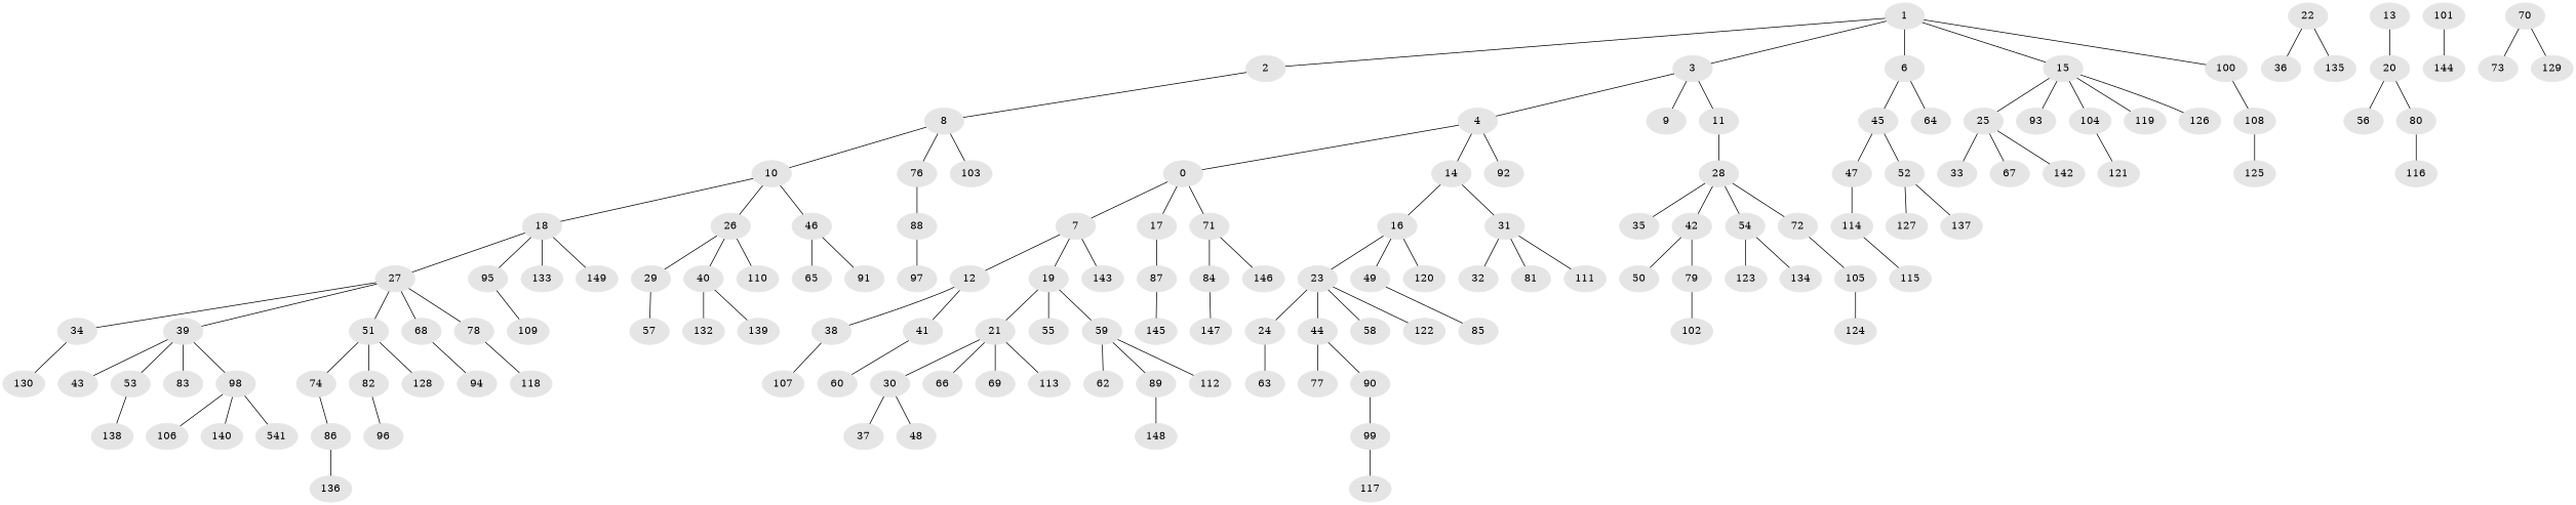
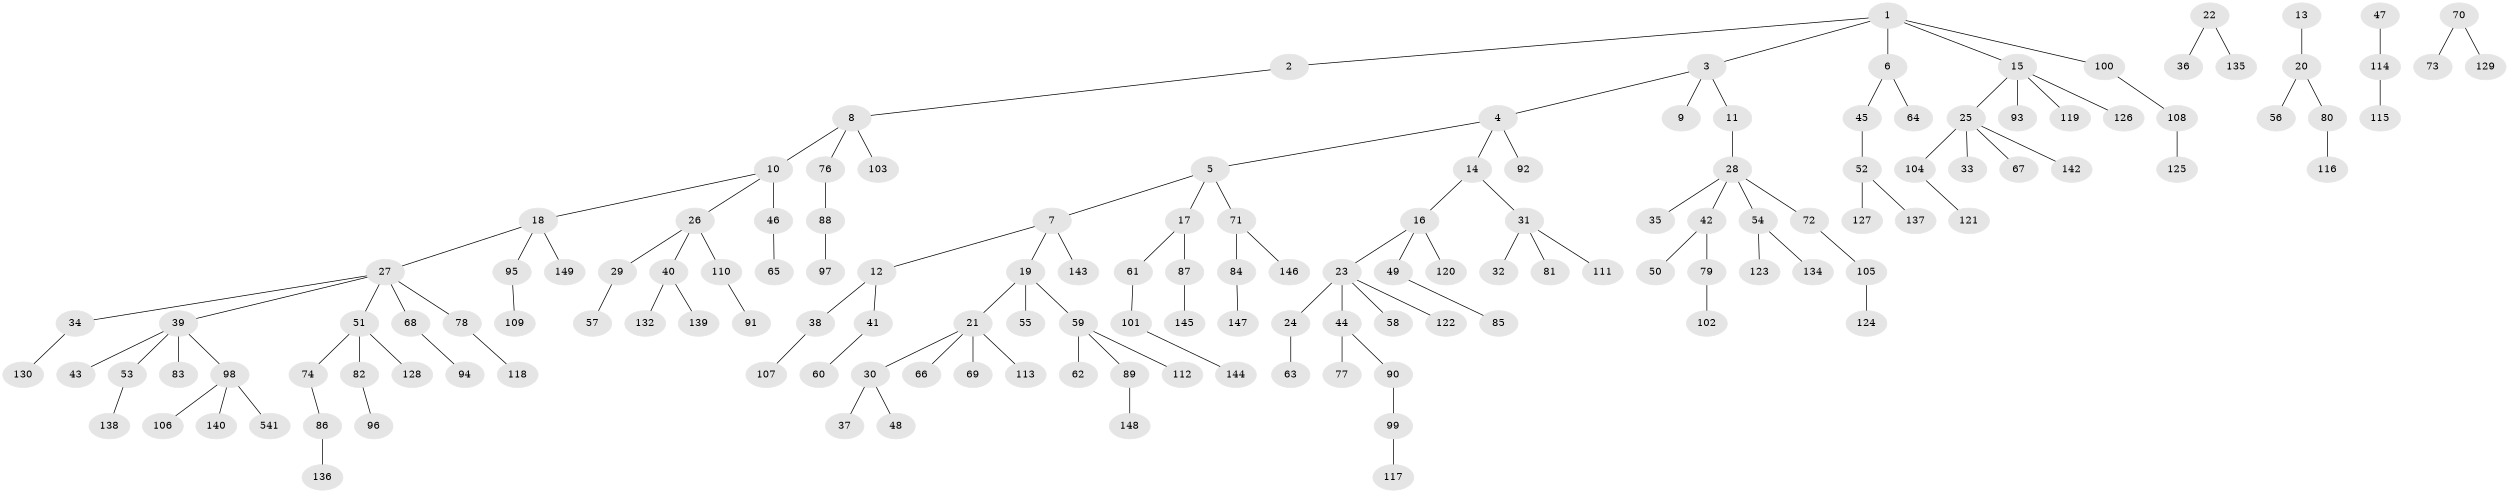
  graph {
    node [color=gray90 style=filled]
    1
    2
    3
    6
    15
    100
    8
    4
    9
    11
    45
    64
    25
    93
    104
    119
    126
    108
    10
    76
    103
-   5 [label=0]
+   5
    14
    92
    28
    7
    17
    71
    16
    31
    22
    36
    135
    12
    19
    143
    13
    20
+   61
    87
    84
    146
    47
    52
    38
    41
    21
    55
    59
    18
    26
    46
    88
    27
    95
-   133
    149
    29
    40
    110
    65
    91
    35
    42
    54
    72
    107
    60
    56
    80
    23
    49
    120
    32
    81
    111
    33
    67
    142
    121
    24
    44
    58
    122
    85
    101
    145
    34
    39
    51
    68
    78
    109
    30
    66
    69
    113
    62
    89
    112
    116
    37
    48
    63
    77
    90
    57
    132
    139
    130
    43
    53
    83
    98
    74
    82
    128
    94
    118
    50
    79
    123
    134
    105
    138
    106
    140
    n128 [label=541]
    102
    99
    114
    127
    137
    115
    86
    96
    148
    144
    70
    73
    129
    147
    124
    136
    97
    117
    125
    1 -- 2
    1 -- 3
    1 -- 6
    1 -- 15
    1 -- 100
    2 -- 8
    3 -- 4
    3 -- 9
    3 -- 11
    6 -- 45
    6 -- 64
    15 -- 25
    15 -- 93
-   15 -- 104
+   25 -- 104
    15 -- 119
    15 -- 126
    100 -- 108
    8 -- 10
    8 -- 76
    8 -- 103
    4 -- 5
    4 -- 14
    4 -- 92
    11 -- 28
-   45 -- 47
    45 -- 52
    25 -- 33
    25 -- 67
    25 -- 142
    104 -- 121
    108 -- 125
    10 -- 18
    10 -- 26
    10 -- 46
    76 -- 88
    5 -- 7
    5 -- 17
    5 -- 71
    14 -- 16
    14 -- 31
    28 -- 35
    28 -- 42
    28 -- 54
    28 -- 72
    7 -- 12
    7 -- 19
    7 -- 143
+   17 -- 61
    17 -- 87
    71 -- 84
    71 -- 146
    16 -- 23
    16 -- 49
    16 -- 120
    31 -- 32
    31 -- 81
    31 -- 111
    22 -- 36
    22 -- 135
    12 -- 38
    12 -- 41
    19 -- 21
    19 -- 55
    19 -- 59
    13 -- 20
    20 -- 56
    20 -- 80
+   61 -- 101
    87 -- 145
    84 -- 147
    47 -- 114
    52 -- 127
    52 -- 137
    38 -- 107
    41 -- 60
    21 -- 30
    21 -- 66
    21 -- 69
    21 -- 113
    59 -- 62
    59 -- 89
    59 -- 112
    18 -- 27
    18 -- 95
-   18 -- 133
    18 -- 149
    26 -- 29
    26 -- 40
    26 -- 110
    46 -- 65
-   46 -- 91
+   110 -- 91
    88 -- 97
    27 -- 34
    27 -- 39
    27 -- 51
    27 -- 68
    27 -- 78
    95 -- 109
    29 -- 57
    40 -- 132
    40 -- 139
    42 -- 50
    42 -- 79
    54 -- 123
    54 -- 134
    72 -- 105
    80 -- 116
    23 -- 24
    23 -- 44
    23 -- 58
    23 -- 122
    49 -- 85
    24 -- 63
    44 -- 77
    44 -- 90
    101 -- 144
    34 -- 130
    39 -- 43
    39 -- 53
    39 -- 83
    39 -- 98
    51 -- 74
    51 -- 82
    51 -- 128
    68 -- 94
    78 -- 118
    30 -- 37
    30 -- 48
    89 -- 148
    90 -- 99
    53 -- 138
    98 -- 106
    98 -- 140
    98 -- n128
    74 -- 86
    82 -- 96
    79 -- 102
    105 -- 124
    99 -- 117
    114 -- 115
    86 -- 136
    70 -- 73
    70 -- 129
  }
